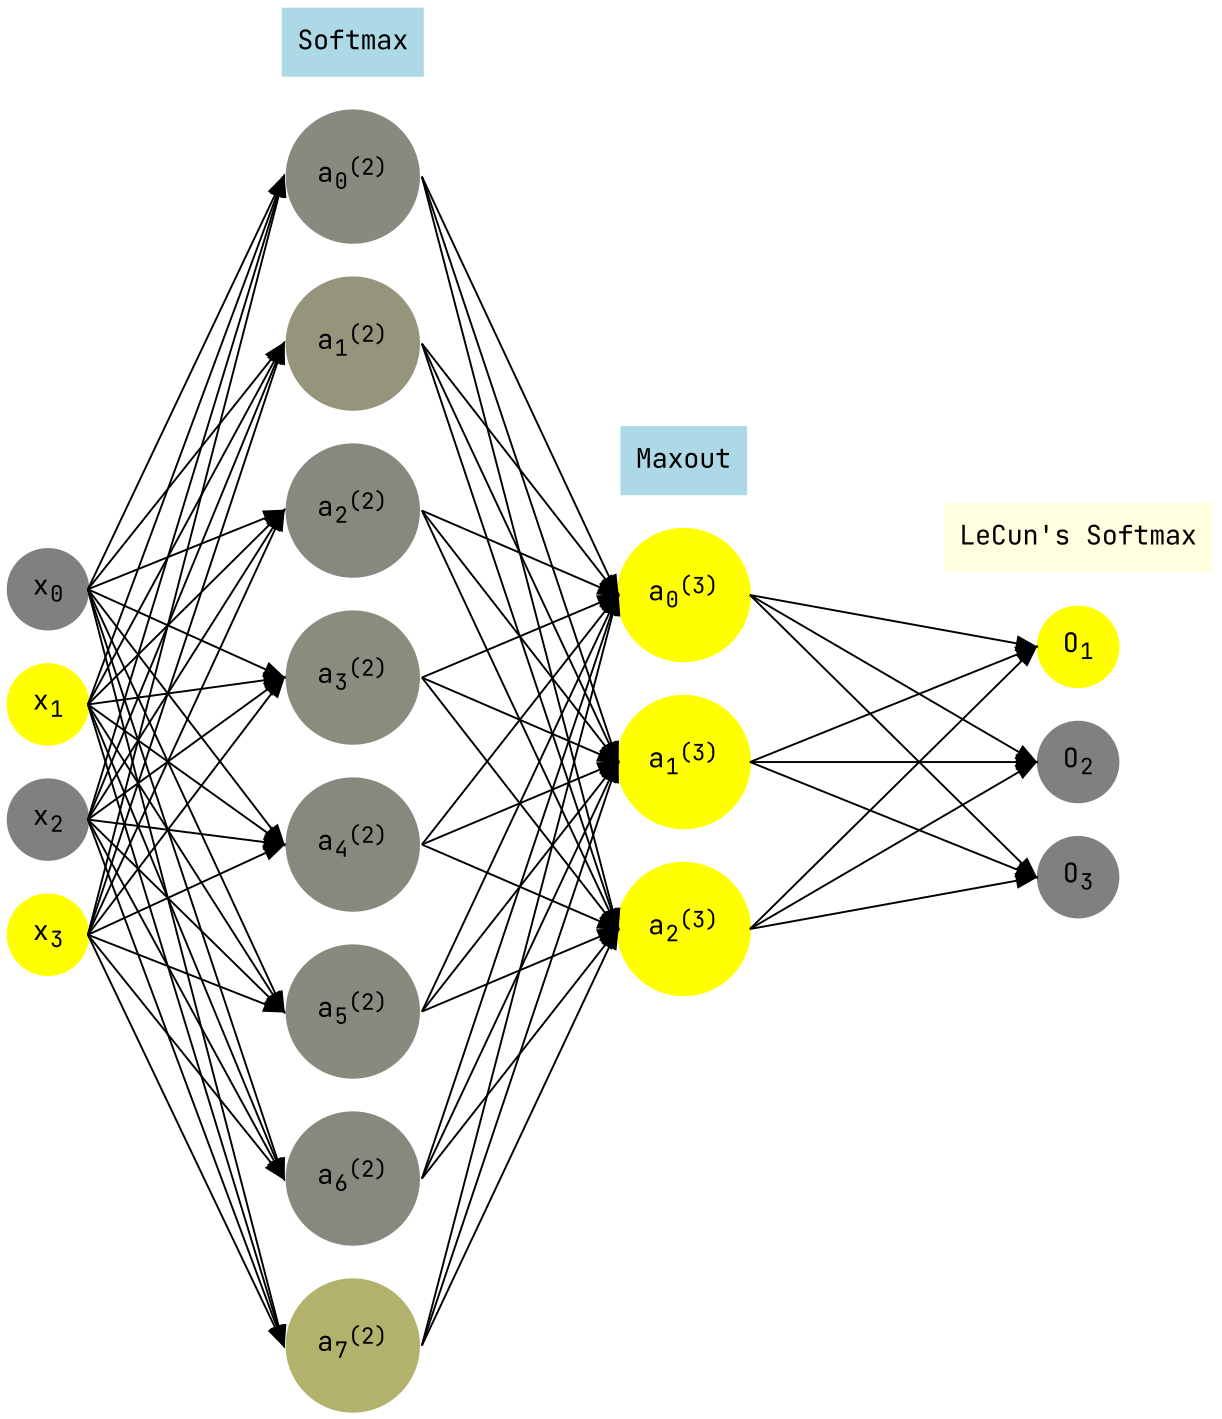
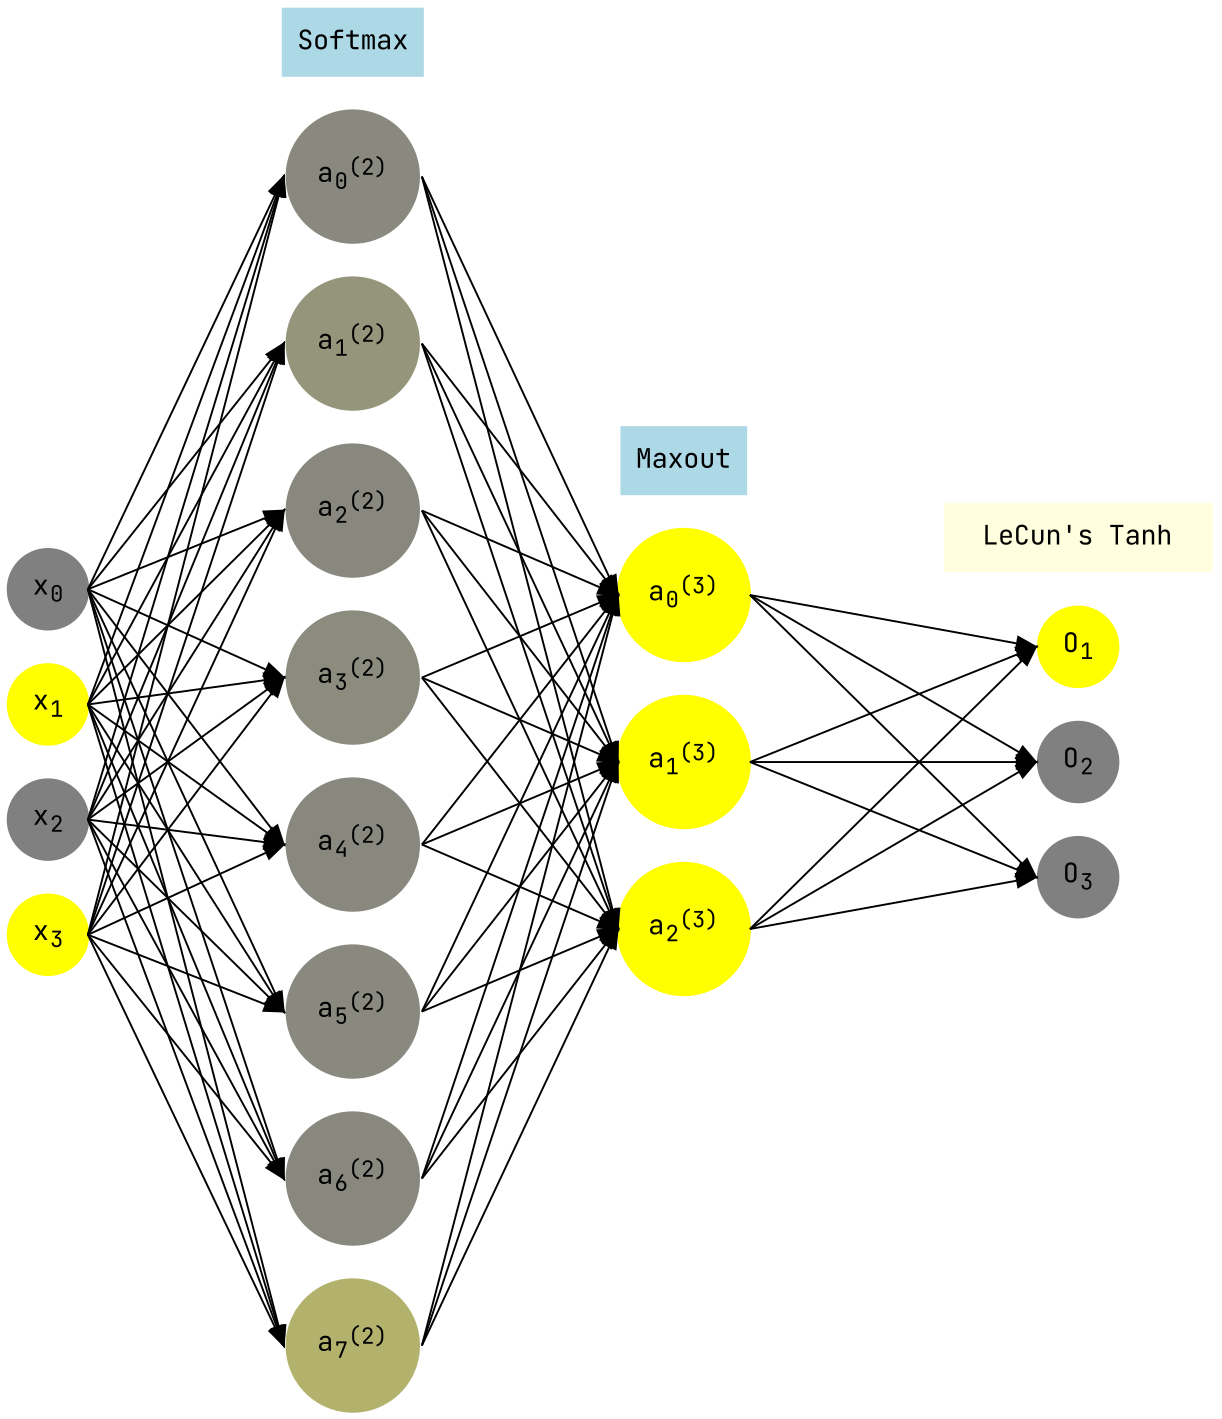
  digraph {
    rankdir=LR
    ranksep=1.4
    splines=false
    fontname="JetBrains Mono"
    node [color="0.1667, 0.0, 0.5" fillcolor="0.1667, 0.0, 0.5" shape=circle style=filled fontname="JetBrains Mono"]
    edge [headport=w style=solid tailport=e fontname="JetBrains Mono"]
    n1 [label=<x<sub>0</sub>>]
    n2 [color="0.1667, 1.0, 1.0" fillcolor="0.1667, 1.0, 1.0" label=<x<sub>1</sub>>]
    n3 [label=<x<sub>2</sub>>]
    n4 [color="0.1667, 1.0, 1.0" fillcolor="0.1667, 1.0, 1.0" label=<x<sub>3</sub>>]
    n5 [color="0.1667, 0.077793, 0.538896" fillcolor="0.1667, 0.077793, 0.538896" label=<a<sub>0</sub><sup>(2)</sup>>]
    n6 [color="0.1667, 0.167144, 0.583572" fillcolor="0.1667, 0.167144, 0.583572" label=<a<sub>1</sub><sup>(2)</sup>>]
    n7 [color="0.1667, 0.067032, 0.533516" fillcolor="0.1667, 0.067032, 0.533516" label=<a<sub>2</sub><sup>(2)</sup>>]
    n8 [color="0.1667, 0.090213, 0.545107" fillcolor="0.1667, 0.090213, 0.545107" label=<a<sub>3</sub><sup>(2)</sup>>]
    n9 [color="0.1667, 0.065173, 0.532587" fillcolor="0.1667, 0.065173, 0.532587" label=<a<sub>4</sub><sup>(2)</sup>>]
    n10 [color="0.1667, 0.070589, 0.535294" fillcolor="0.1667, 0.070589, 0.535294" label=<a<sub>5</sub><sup>(2)</sup>>]
    n11 [color="0.1667, 0.068816, 0.534408" fillcolor="0.1667, 0.068816, 0.534408" label=<a<sub>6</sub><sup>(2)</sup>>]
    n12 [color="0.1667, 0.393240, 0.696620" fillcolor="0.1667, 0.393240, 0.696620" label=<a<sub>7</sub><sup>(2)</sup>>]
    n13 [color="0.1667, 0.999370, 0.999685" fillcolor="0.1667, 0.999370, 0.999685" label=<a<sub>0</sub><sup>(3)</sup>>]
    n14 [color="0.1667, 0.999370, 0.999685" fillcolor="0.1667, 0.999370, 0.999685" label=<a<sub>1</sub><sup>(3)</sup>>]
    n15 [color="0.1667, 0.999370, 0.999685" fillcolor="0.1667, 0.999370, 0.999685" label=<a<sub>2</sub><sup>(3)</sup>>]
    n16 [color="0.1667, 1.0, 1.0" fillcolor="0.1667, 1.0, 1.0" label=<O<sub>1</sub>>]
    n17 [label=<O<sub>2</sub>>]
    n18 [label=<O<sub>3</sub>>]
    n19 [label=Softmax shape=plaintext fillcolor=lightblue color=""]
    n20 [label=Maxout shape=plaintext fillcolor=lightblue color=""]
-   n21 [label="LeCun's Softmax" shape=plaintext fillcolor=lightyellow color=""]
+   n21 [label="LeCun's Tanh" shape=plaintext fillcolor=lightyellow color=""]
    subgraph sub_1 {
      n1
    }
    subgraph sub_2 {
      n2
    }
    subgraph sub_3 {
      n3
    }
    subgraph sub_4 {
      n4
    }
    subgraph sub_5 {
      n5
    }
    subgraph sub_6 {
      n6
    }
    subgraph sub_7 {
      n7
    }
    subgraph sub_8 {
      n8
    }
    subgraph sub_9 {
      n9
    }
    subgraph sub_10 {
      n10
    }
    subgraph sub_11 {
      n11
    }
    subgraph sub_12 {
      n12
    }
    subgraph sub_13 {
      n13
    }
    subgraph sub_14 {
      n14
    }
    subgraph sub_15 {
      n15
    }
    subgraph sub_16 {
      n16
    }
    subgraph sub_17 {
      n17
    }
    subgraph sub_18 {
      n18
    }
    subgraph sub_19 {
      rank=same
      n1
      n2
      n3
      n4
    }
    subgraph sub_20 {
      rank=same
      n5
      n6
      n7
      n8
      n9
      n10
      n11
      n12
    }
    subgraph sub_21 {
      rank=same
      n13
      n14
      n15
    }
    subgraph sub_22 {
      rank=same
      n16
      n17
      n18
    }
    subgraph sub_23 {
      rank=same
      n5
      n19
    }
    subgraph sub_24 {
      rank=same
      n13
      n20
    }
    subgraph sub_25 {
      rank=same
      n16
      n21
    }
    n1 -> n2 [style=invis]
    n1 -> n5
    n1 -> n6
    n1 -> n7
    n1 -> n8
    n1 -> n9
    n1 -> n10
    n1 -> n11
    n1 -> n12
    n2 -> n3 [style=invis]
    n2 -> n5
    n2 -> n6
    n2 -> n7
    n2 -> n8
    n2 -> n9
    n2 -> n10
    n2 -> n11
    n2 -> n12
    n3 -> n4 [style=invis]
    n3 -> n5
    n3 -> n6
    n3 -> n7
    n3 -> n8
    n3 -> n9
    n3 -> n10
    n3 -> n11
    n3 -> n12
    n4 -> n5
    n4 -> n6
    n4 -> n7
    n4 -> n8
    n4 -> n9
    n4 -> n10
    n4 -> n11
    n4 -> n12
    n5 -> n6 [style=invis]
    n5 -> n13
    n5 -> n14
    n5 -> n15
    n6 -> n7 [style=invis]
    n6 -> n13
    n6 -> n14
    n6 -> n15
    n7 -> n8 [style=invis]
    n7 -> n13
    n7 -> n14
    n7 -> n15
    n8 -> n9 [style=invis]
    n8 -> n13
    n8 -> n14
    n8 -> n15
    n9 -> n10 [style=invis]
    n9 -> n13
    n9 -> n14
    n9 -> n15
    n10 -> n11 [style=invis]
    n10 -> n13
    n10 -> n14
    n10 -> n15
    n11 -> n12 [style=invis]
    n11 -> n13
    n11 -> n14
    n11 -> n15
    n12 -> n13
    n12 -> n14
    n12 -> n15
    n13 -> n14 [style=invis]
    n13 -> n16
    n13 -> n17
    n13 -> n18
    n14 -> n15 [style=invis]
    n14 -> n16
    n14 -> n17
    n14 -> n18
    n15 -> n16
    n15 -> n17
    n15 -> n18
    n16 -> n17 [style=invis]
    n17 -> n18 [style=invis]
    n19 -> n5 [style=invis]
    n20 -> n13 [style=invis]
    n21 -> n16 [style=invis]
  }
